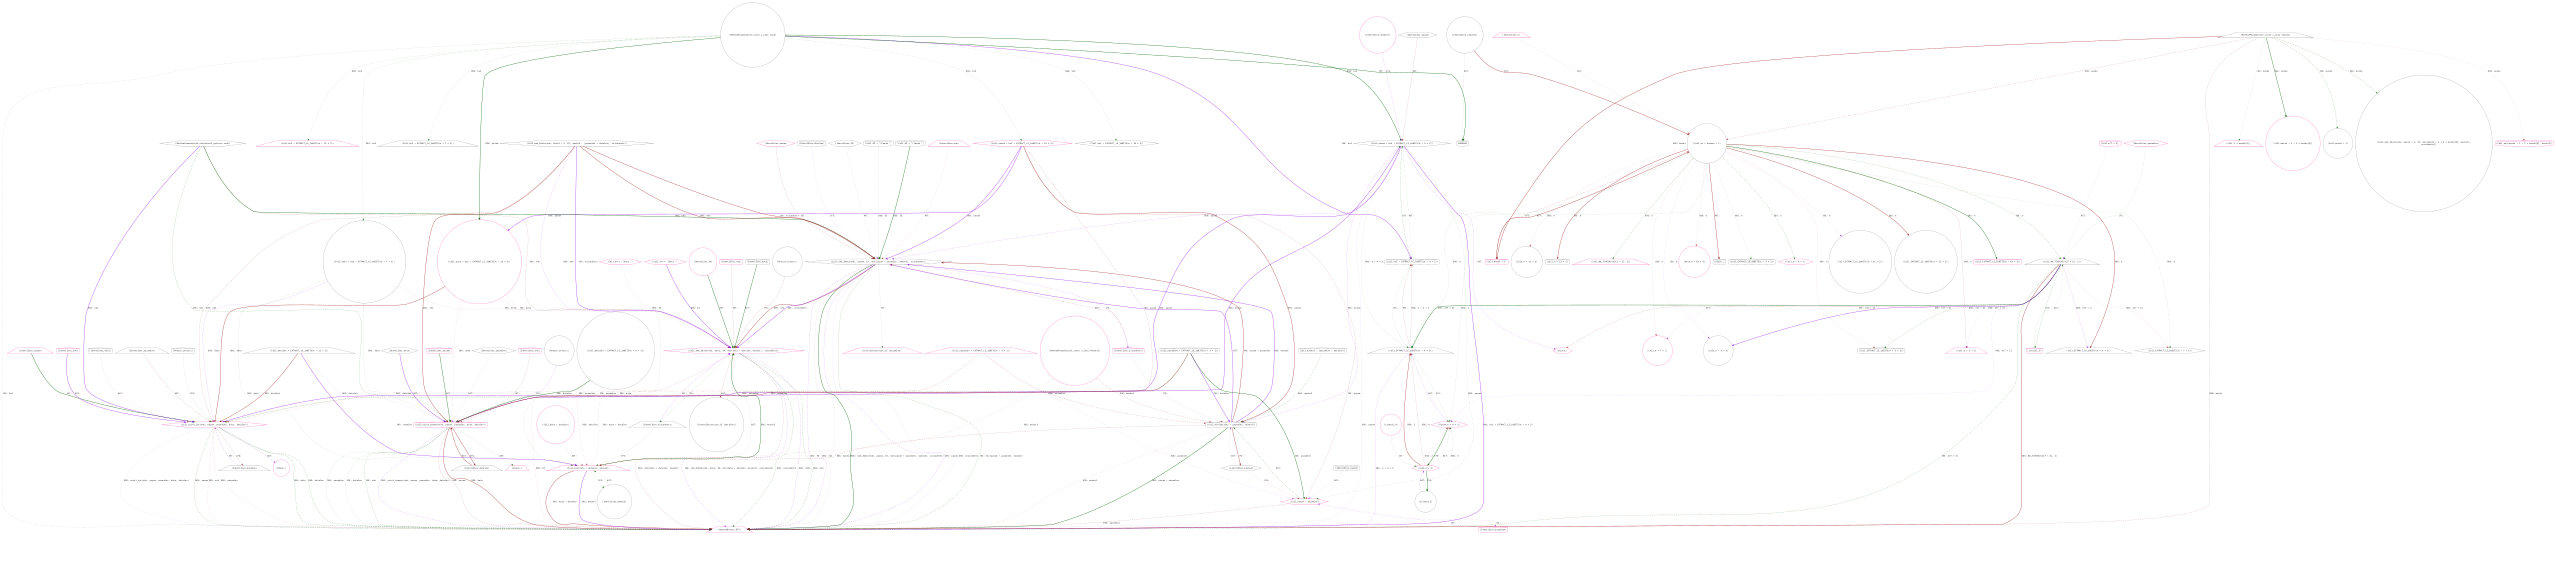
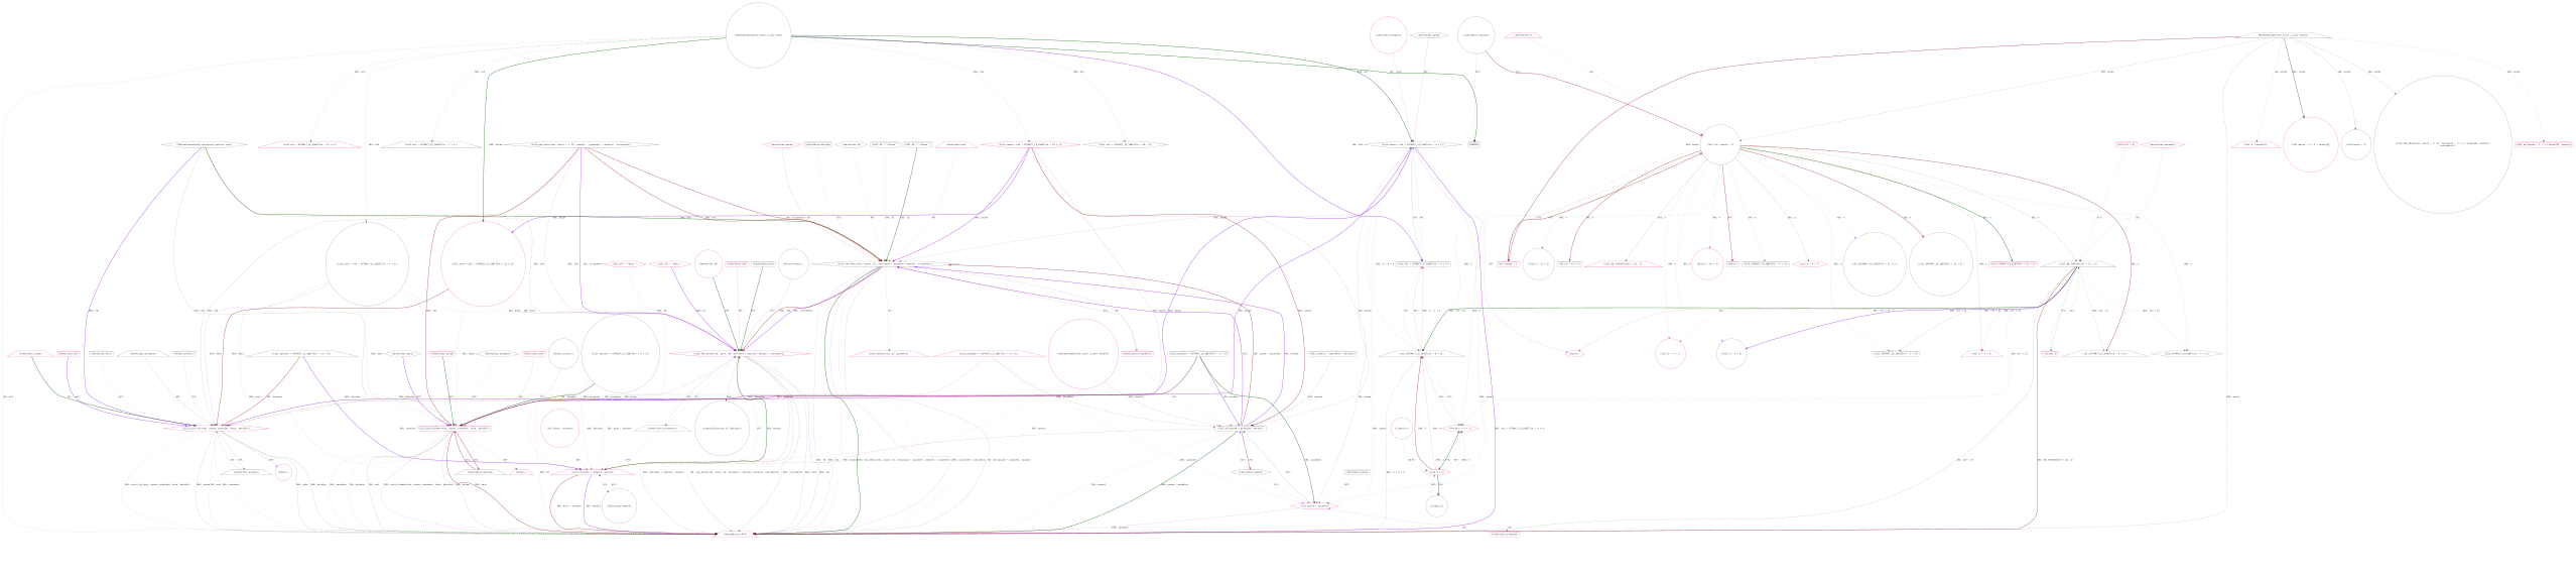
  digraph {
    fontname="IBM Plex Mono"
    node [color=gray40 fontname="IBM Plex Mono" shape=cylinder]
    edge [arrowhead=vee color=brown fontname="IBM Plex Mono" style=dotted]
    n1 [label="(Call,param = buf + EXTRACT_LE_16BITS(w + 4 * 2))" shape=hexagon]
    n2 [color=deeppink label="(Call,print_browse(ndo, param, paramlen, data, datalen))"]
    n3 [color=deeppink label="(Call,print_ipc(ndo, param, paramlen, data, datalen))" shape=hexagon]
    n4 [label="(Call,smb_fdata(ndo, param, f3, min(param + paramlen, maxbuf), unicodestr))" shape=hexagon]
-   n5 [label="(Call,min(options + paramlen, maxbuf))"]
+   n5 [label="(Call,min(param + paramlen, maxbuf))"]
    n6 [color=deeppink label="(Call,param + paramlen)" shape=hexagon]
    n7 [color=deeppink label="(MethodReturn,RET)" shape=trapezium]
    n8 [color=deeppink label="(Block,)" shape=hexagon]
    n9 [label="(Call,buf + EXTRACT_LE_16BITS(w + 4 * 2))"]
    n10 [color=deeppink label="(Block,)" shape=trapezium]
    n11 [label="(Identifier,datalen)" shape=trapezium]
    n12 [label="(Identifier,datalen)" shape=trapezium]
    n13 [color=deeppink label="(Block,)" shape=circle]
    n14 [color=deeppink label="(Call,smb_fdata(ndo, data, f4, min(data + datalen, maxbuf), unicodestr))" shape=hexagon]
    n15 [color=deeppink label="(ControlStructure,if (paramlen))" shape=trapezium]
    n16 [color=deeppink label="(Identifier,unicodestr)"]
    n17 [color=deeppink label="(Call,min(data + datalen, maxbuf))" shape=trapezium]
    n18 [label="(Identifier,maxbuf)" shape=hexagon]
    n19 [color=deeppink label="(Identifier,paramlen)"]
    n20 [label="(Call,EXTRACT_LE_16BITS(w + 4 * 2))" shape=trapezium]
    n21 [label="(MethodParameterIn,const u_char *buf)" shape=circle]
    n22 [color=deeppink label="(Call,param = buf + EXTRACT_LE_16BITS(w + 10 * 2))" shape=hexagon]
    n23 [label="(Call,buf + EXTRACT_LE_16BITS(w + 7 * 2))" shape=trapezium]
    n24 [label="(Call,buf + EXTRACT_LE_16BITS(w + 10 * 2))" shape=hexagon]
    n25 [color=deeppink label="(Call,data = buf + EXTRACT_LE_16BITS(w + 12 * 2))" shape=circle]
    n26 [label="(Call,data = buf + EXTRACT_LE_16BITS(w + 7 * 2))" shape=circle]
    n27 [color=deeppink label="(Call,buf + EXTRACT_LE_16BITS(w + 12 * 2))" shape=trapezium]
    1000100
    n29 [color=deeppink label="(Param,w + 4 * 2)" shape=hexagon]
    n30 [color=deeppink label="(Call,4 * 2)" shape=hexagon]
    n31 [label="(Call,ND_TCHECK2(w[7 * 2], 2))" shape=trapezium]
    n32 [color=deeppink label="(Literal,2)"]
    n33 [label="(Call,EXTRACT_LE_16BITS(w + 6 * 2))" shape=trapezium]
    n34 [label="(Call,EXTRACT_LE_16BITS(w + 3 * 2))"]
    n35 [color=deeppink label="(Call,w + 3 * 2)" shape=trapezium]
    n36 [color=deeppink label="(Call,w + 7 * 2)" shape=circle]
    n37 [label="(Call,w + 6 * 2)" shape=circle]
    n38 [label="(Call,EXTRACT_LE_16BITS(w + 7 * 2))" shape=hexagon]
-   n39 [label="(Call,*w = browse + 1)" shape=circle]
+   n39 [label="(Call,*w = words + 1)" shape=circle]
    n40 [label="(Call,EXTRACT_LE_16BITS(w + 9 * 2))"]
    n41 [color=deeppink label="(Call,w + 9 * 2)" shape=hexagon]
    n42 [label="(Call,EXTRACT_LE_16BITS(w + 11 * 2))" shape=circle]
    n43 [label="(Call,EXTRACT_LE_16BITS(w + 12 * 2))" shape=circle]
    n44 [color=deeppink label="(Call,EXTRACT_LE_16BITS(w + 10 * 2))"]
    n45 [color=deeppink label="(Call,words + 1)"]
    n46 [label="(Call,w + 11 * 2)" shape=circle]
    n47 [label="(Call,w + 12 * 2)"]
    n48 [color=deeppink label="(Call,ND_TCHECK2(w[12 * 2], 2))" shape=trapezium]
    n49 [color=deeppink label="(Data,w + 10 * 2)" shape=circle]
    n50 [label="(Block,)"]
    n51 [label="(MethodParameterIn,const u_char *words)" shape=trapezium]
    n52 [color=deeppink label="(Call,2 * words[0])" shape=trapezium]
    n53 [color=deeppink label="(Call,words + 1 + 2 * words[0])" shape=circle]
    n54 [label="(Call,words + 1)" shape=circle]
    n55 [label="(Call,smb_fdata(ndo, words + 1, f1, min(words + 1 + 2 * words[0], maxbuf),\n        unicodestr))" shape=circle]
    n56 [color=deeppink label="(Call,min(words + 1 + 2 * words[0], maxbuf))"]
    n57 [label="(Literal,2)" shape=circle]
    n58 [label="(Identifier,unicodestr)" shape=trapezium]
    n59 [label="(ControlStructure,if (datalen))" shape=circle]
    n60 [label="(Identifier,maxbuf)" shape=circle]
    n61 [color=deeppink label="(Call,f4 = \"|Data \")" shape=hexagon]
    n62 [color=deeppink label="(Identifier,ndo)" shape=trapezium]
    n63 [color=deeppink label="(Call,w[7 * 2])"]
    n64 [label="(Return,return;)" shape=circle]
    n65 [color=deeppink label="(Call,paramlen = EXTRACT_LE_16BITS(w + 9 * 2))" shape=trapezium]
    n66 [color=deeppink label="(Identifier,param)"]
    n67 [color=deeppink label="(Identifier,w)" shape=trapezium]
    n68 [color=deeppink label="(Identifier,param)" shape=hexagon]
    n69 [label="(Identifier,data)"]
    n70 [label="(Identifier,request)" shape=circle]
    n71 [label="(Identifier,param)" shape=hexagon]
    n72 [color=deeppink label="(MethodParameterIn,const u_char *maxbuf)" shape=circle]
    n73 [color=deeppink label="(Identifier,param)" shape=trapezium]
    n74 [label="(Identifier,datalen)"]
    n75 [label="(Call,paramlen = EXTRACT_LE_16BITS(w + 3 * 2))"]
    n76 [color=deeppink label="(Identifier,ndo)"]
    n77 [color=deeppink label="(Identifier,paramlen)" shape=hexagon]
    n78 [label="(Identifier,paramlen)" shape=hexagon]
    n79 [label="(Identifier,f3)" shape=hexagon]
    n80 [color=deeppink label="(Call,f4 = \"|Data \")" shape=hexagon]
    n81 [color=deeppink label="(Call,data + datalen)" shape=circle]
    n82 [label="(MethodParameterIn,netdissect_options *ndo)" shape=hexagon]
    n83 [color=deeppink label="(Identifier,f4)" shape=circle]
    n84 [label="(Call,datalen = EXTRACT_LE_16BITS(w + 6 * 2))" shape=circle]
    n85 [color=deeppink label="(Identifier,ndo)"]
    n86 [label="(Call,maxbuf - (paramlen + datalen))"]
    n87 [label="(Identifier,data)"]
    n88 [label="(Call,datalen = EXTRACT_LE_16BITS(w + 11 * 2))" shape=trapezium]
    n89 [label="(Call,f3 = \"|Param \")"]
    n90 [color=deeppink label="(Literal,4)" shape=circle]
    n91 [label="(Identifier,paramlen)" shape=trapezium]
    n92 [label="(Return,return;)" shape=circle]
    n93 [label="(Call,f3 = \"|Param \")"]
    n94 [label="(Return,return;)"]
    n95 [label="(Identifier,param)"]
    n96 [color=deeppink label="(Identifier,datalen)" shape=circle]
    n97 [color=deeppink label="(Identifier,ndo)"]
    n98 [label="(Call,smb_fdata(ndo, data1 + 2, f2, maxbuf - (paramlen + datalen), unicodestr))" shape=hexagon]
    n99 [label="(Identifier,data)" shape=hexagon]
    n1 -> n2 [color=purple label="DDG: param" style=bold]
    n1 -> n3 [arrowhead=normal color=purple label="DDG: param" style=bold]
    n1 -> n4 [arrowhead=normal color=purple label="DDG: param" style=dashed]
    n1 -> n5 [color=purple label="DDG: param" style=dashed]
    n1 -> n6 [arrowhead=normal color=darkgreen label="DDG: param"]
    n1 -> n7 [arrowhead=normal color=purple label="DDG: buf + EXTRACT_LE_16BITS(w + 4 * 2)" style=bold]
    n1 -> n7 [arrowhead=normal color=purple label="DDG: param"]
    n1 -> n8 [arrowhead=normal color=purple label="AST: " style=dashed]
    n1 -> n9 [color=darkgreen label="CFG: " style=dashed]
    n2 -> n7 [label="DDG: data" style=bold]
    n2 -> n7 [arrowhead=normal color=darkgreen label="DDG: paramlen"]
    n2 -> n7 [color=darkgreen label="DDG: datalen"]
    n2 -> n7 [color=darkgreen label="DDG: ndo" style=dashed]
    n2 -> n7 [color=purple label="DDG: print_browse(ndo, param, paramlen, data, datalen)" style=dashed]
    n2 -> n7 [arrowhead=normal label="DDG: param" style=dashed]
    n2 -> n10 [arrowhead=normal color=darkgreen label="AST: "]
    n2 -> n11 [arrowhead=normal label="CFG: " style=bold]
    n3 -> n7 [label="DDG: ndo"]
    n3 -> n7 [arrowhead=normal label="DDG: paramlen"]
    n3 -> n7 [color=darkgreen label="DDG: data" style=dashed]
    n3 -> n7 [color=darkgreen label="DDG: datalen" style=dashed]
    n3 -> n7 [color=purple label="DDG: print_ipc(ndo, param, paramlen, data, datalen)"]
    n3 -> n7 [color=darkgreen label="DDG: param" style=dashed]
    n3 -> n12 [label="CFG: " style=dashed]
    n3 -> n13 [color=purple label="AST: " style=dashed]
    n4 -> n7 [color=darkgreen label="DDG: smb_fdata(ndo, param, f3, min(param + paramlen, maxbuf), unicodestr)" style=bold]
    n4 -> n7 [arrowhead=normal color=purple label="DDG: param" style=dashed]
    n4 -> n7 [color=purple label="DDG: unicodestr"]
    n4 -> n7 [color=darkgreen label="DDG: min(param + paramlen, maxbuf)" style=dashed]
    n4 -> n7 [color=purple label="DDG: f3" style=dashed]
    n4 -> n7 [arrowhead=normal label="DDG: ndo"]
    n4 -> n14 [arrowhead=normal label="DDG: ndo" style=bold]
    n4 -> n14 [arrowhead=normal color=purple label="DDG: unicodestr" style=bold]
    n4 -> n15 [arrowhead=normal color=darkgreen label="AST: "]
    n4 -> n16 [color=purple label="CFG: " style=dashed]
    n5 -> n4 [arrowhead=normal color=purple label="AST: " style=bold]
    n5 -> n4 [label="DDG: param + paramlen" style=bold]
    n5 -> n4 [arrowhead=normal color=purple label="DDG: maxbuf" style=bold]
    n5 -> n7 [color=darkgreen label="DDG: param + paramlen" style=bold]
    n5 -> n7 [label="DDG: maxbuf"]
    n5 -> n17 [label="DDG: maxbuf" style=dashed]
    n5 -> n18 [arrowhead=normal label="CFG: " style=bold]
    n6 -> n5 [arrowhead=normal color=darkgreen label="AST: " style=dashed]
    n6 -> n7 [arrowhead=normal label="DDG: paramlen" style=dashed]
    n6 -> n19 [arrowhead=normal color=purple label="CFG: "]
    n9 -> n1 [color=darkgreen label="AST: "]
    n9 -> n20 [arrowhead=normal color=darkgreen label="CFG: "]
    n11 -> n2 [label="AST: " style=bold]
    n12 -> n3 [color=purple label="AST: " style=dashed]
    n14 -> n7 [label="DDG: f4"]
    n14 -> n7 [color=purple label="DDG: data" style=dashed]
    n14 -> n7 [color=darkgreen label="DDG: ndo" style=dashed]
    n14 -> n7 [arrowhead=normal label="DDG: min(data + datalen, maxbuf)" style=dashed]
    n14 -> n7 [arrowhead=normal color=purple label="DDG: smb_fdata(ndo, data, f4, min(data + datalen, maxbuf), unicodestr)" style=dashed]
    n14 -> n7 [arrowhead=normal color=darkgreen label="DDG: unicodestr" style=dashed]
    n14 -> n58 [color=darkgreen label="CFG: "]
    n14 -> n59 [arrowhead=normal label="AST: " style=dashed]
    n16 -> n4 [label="AST: " style=dashed]
    n16 -> n5 [arrowhead=normal label="CFG: "]
    n17 -> n7 [arrowhead=normal label="DDG: data + datalen" style=bold]
    n17 -> n7 [arrowhead=normal color=purple label="DDG: maxbuf" style=bold]
    n17 -> n14 [label="AST: "]
    n17 -> n14 [color=purple label="DDG: data + datalen"]
    n17 -> n14 [arrowhead=normal color=darkgreen label="DDG: maxbuf" style=bold]
    n17 -> n60 [color=darkgreen label="CFG: "]
    n18 -> n5 [arrowhead=normal color=purple label="AST: "]
    n18 -> n6 [label="CFG: "]
    n19 -> n6 [color=purple label="AST: "]
    n20 -> n1 [color=darkgreen label="DDG: w + 4 * 2"]
    n20 -> n7 [arrowhead=normal color=purple label="DDG: w + 4 * 2" style=dashed]
    n20 -> n9 [label="AST: " style=dashed]
    n20 -> n9 [label="DDG: w + 4 * 2" style=dashed]
    n20 -> n29 [arrowhead=normal color=darkgreen label="CFG: "]
    n21 -> n1 [arrowhead=normal color=darkgreen label="DDG: buf" style=bold]
    n21 -> n7 [arrowhead=normal color=darkgreen label="DDG: buf"]
    n21 -> n9 [color=purple label="DDG: buf" style=bold]
    n21 -> n22 [arrowhead=normal color=darkgreen label="DDG: buf"]
    n21 -> n23 [arrowhead=normal color=darkgreen label="DDG: buf"]
    n21 -> n24 [color=darkgreen label="DDG: buf"]
    n21 -> n25 [color=darkgreen label="DDG: param" style=bold]
    n21 -> n26 [arrowhead=normal color=darkgreen label="DDG: buf"]
    n21 -> n27 [arrowhead=normal color=darkgreen label="DDG: buf"]
    n21 -> 1000100 [color=darkgreen label="AST: " style=bold]
    n22 -> n2 [label="DDG: param" style=dashed]
    n22 -> n4 [color=purple label="DDG: param" style=bold]
    n22 -> n5 [arrowhead=normal label="DDG: param" style=bold]
    n22 -> n6 [label="DDG: param" style=dashed]
    n22 -> n25 [arrowhead=normal color=purple label="DDG: param" style=bold]
    n25 -> n2 [label="DDG: data"]
    n25 -> n3 [arrowhead=normal label="DDG: data" style=bold]
    n25 -> n14 [color=purple label="DDG: data"]
    n25 -> n17 [color=darkgreen label="DDG: data"]
    n26 -> n2 [arrowhead=normal color=darkgreen label="DDG: data"]
    n26 -> n3 [color=purple label="DDG: data" style=dashed]
    n26 -> n14 [label="DDG: data"]
    n26 -> n17 [color=darkgreen label="DDG: data"]
    n29 -> n20 [arrowhead=normal color=purple label="AST: " style=dashed]
    n29 -> n30 [arrowhead=normal color=darkgreen label="CFG: " style=bold]
    n30 -> n20 [label="DDG: 4" style=dashed]
    n30 -> n20 [label="DDG: 2" style=bold]
    n30 -> n29 [label="AST: "]
    n30 -> n29 [color=darkgreen label="DDG: 4"]
    n30 -> n29 [arrowhead=normal label="DDG: 2"]
    n30 -> n57 [color=darkgreen label="CFG: " style=bold]
    n31 -> n7 [label="DDG: ND_TCHECK2(w[7 * 2], 2)" style=bold]
    n31 -> n7 [arrowhead=normal color=darkgreen label="DDG: w[7 * 2]" style=dashed]
    n31 -> n8 [label="AST: " style=dashed]
    n31 -> n20 [arrowhead=normal color=darkgreen label="DDG: w[7 * 2]" style=bold]
    n31 -> n29 [color=purple label="DDG: w[7 * 2]"]
    n31 -> n32 [arrowhead=normal color=darkgreen label="CFG: " style=dashed]
    n31 -> n33 [color=purple label="DDG: w[7 * 2]" style=dashed]
    n31 -> n34 [arrowhead=normal color=darkgreen label="DDG: w[7 * 2]" style=dashed]
    n31 -> n35 [color=purple label="DDG: w[7 * 2]"]
    n31 -> n36 [color=purple label="DDG: w[7 * 2]"]
    n31 -> n37 [arrowhead=normal color=purple label="DDG: w[7 * 2]" style=bold]
    n31 -> n38 [label="DDG: w[7 * 2]"]
    n32 -> n31 [arrowhead=normal color=darkgreen label="AST: "]
    n39 -> n20 [arrowhead=normal color=darkgreen label="DDG: w"]
    n39 -> n29 [arrowhead=normal color=darkgreen label="DDG: w"]
    n39 -> n31 [color=darkgreen label="DDG: w" style=dashed]
    n39 -> n33 [arrowhead=normal label="DDG: w" style=bold]
    n39 -> n34 [label="DDG: w"]
    n39 -> n35 [arrowhead=normal label="DDG: w" style=dashed]
    n39 -> n36 [arrowhead=normal label="DDG: w"]
    n39 -> n37 [arrowhead=normal color=purple label="DDG: w"]
    n39 -> n38 [color=darkgreen label="DDG: w"]
    n39 -> n40 [color=darkgreen label="DDG: w"]
    n39 -> n41 [color=darkgreen label="DDG: w" style=dashed]
    n39 -> n42 [arrowhead=normal color=purple label="DDG: w"]
    n39 -> n43 [arrowhead=normal label="DDG: w" style=bold]
    n39 -> n44 [arrowhead=normal color=darkgreen label="DDG: w" style=bold]
    n39 -> n45 [arrowhead=normal label="CFG: " style=dashed]
    n39 -> n46 [label="DDG: w"]
    n39 -> n47 [arrowhead=normal label="DDG: w" style=bold]
    n39 -> n48 [arrowhead=normal color=darkgreen label="DDG: w" style=dashed]
    n39 -> n49 [arrowhead=normal label="DDG: w"]
    n39 -> n50 [label="AST: " style=bold]
    n45 -> n39 [label="AST: " style=bold]
    n51 -> n7 [arrowhead=normal label="DDG: words" style=dashed]
    n51 -> n39 [arrowhead=normal label="DDG: words" style=dashed]
    n51 -> n45 [label="DDG: words" style=bold]
    n51 -> n52 [arrowhead=normal color=darkgreen label="DDG: words"]
    n51 -> n53 [color=darkgreen label="DDG: words" style=bold]
    n51 -> n54 [color=darkgreen label="DDG: words" style=dashed]
    n51 -> n55 [color=darkgreen label="DDG: words" style=dashed]
    n51 -> n56 [arrowhead=normal label="DDG: words"]
    n57 -> n30 [arrowhead=normal color=purple label="AST: " style=dashed]
    n58 -> n14 [arrowhead=normal color=purple label="AST: " style=dashed]
    n58 -> n17 [color=darkgreen label="CFG: "]
    n60 -> n17 [arrowhead=normal color=darkgreen label="AST: "]
    n61 -> n14 [label="DDG: f4"]
    n62 -> n4 [label="AST: "]
    n63 -> n31 [arrowhead=normal color=purple label="AST: "]
    n64 -> n2 [arrowhead=normal color=purple label="CFG: " style=dashed]
    n65 -> n2 [arrowhead=normal label="DDG: paramlen"]
    n65 -> n3 [arrowhead=normal label="DDG: paramlen"]
    n65 -> n5 [arrowhead=normal label="DDG: paramlen" style=dashed]
    n65 -> n6 [color=purple label="DDG: paramlen"]
    n66 -> n2 [color=darkgreen label="AST: " style=bold]
    n67 -> n39 [label="AST: "]
    n68 -> n4 [label="AST: " style=dashed]
    n69 -> n3 [arrowhead=normal label="AST: "]
    n70 -> 1000100 [color=darkgreen label="AST: "]
    n70 -> n39 [arrowhead=normal label="CFG: " style=bold]
    n71 -> n1 [label="AST: " style=dashed]
    n72 -> n5 [arrowhead=normal label="DDG: maxbuf" style=dashed]
    n72 -> n17 [arrowhead=normal label="DDG: maxbuf"]
    n73 -> n3 [color=darkgreen label="AST: " style=bold]
    n74 -> n4 [color=purple label="CFG: "]
    n75 -> n2 [label="DDG: paramlen" style=bold]
    n75 -> n3 [color=darkgreen label="DDG: paramlen" style=dashed]
    n75 -> n5 [arrowhead=normal color=purple label="DDG: datalen" style=bold]
    n75 -> n6 [arrowhead=normal color=darkgreen label="DDG: paramlen" style=bold]
    n76 -> n3 [color=purple label="AST: " style=bold]
    n77 -> n31 [color=darkgreen label="CFG: "]
    n78 -> n2 [color=purple label="AST: "]
    n79 -> n4 [color=purple label="AST: "]
    n80 -> n14 [arrowhead=normal color=purple label="DDG: f4" style=bold]
    n81 -> n17 [label="AST: "]
    n82 -> n2 [color=darkgreen label="DDG: ndo" style=dashed]
    n82 -> n3 [arrowhead=normal color=purple label="DDG: ndo" style=bold]
    n82 -> n4 [color=darkgreen label="DDG: ndo" style=bold]
    n82 -> n14 [label="DDG: ndo" style=dashed]
    n83 -> n14 [arrowhead=normal color=darkgreen label="AST: " style=bold]
    n84 -> n2 [arrowhead=normal color=darkgreen label="DDG: datalen" style=bold]
    n84 -> n3 [label="DDG: datalen"]
    n84 -> n17 [label="DDG: datalen"]
    n85 -> n14 [label="AST: " style=dashed]
    n86 -> n5 [color=darkgreen label="DDG: maxbuf" style=dashed]
    n87 -> n14 [color=darkgreen label="AST: " style=bold]
    n88 -> n2 [arrowhead=normal color=purple label="DDG: datalen"]
    n88 -> n3 [label="DDG: datalen" style=bold]
    n88 -> n17 [color=purple label="DDG: datalen" style=bold]
    n89 -> n4 [color=darkgreen label="DDG: f3"]
-   n90 -> n30 [arrowhead=normal color=darkgreen label="AST: "]
+   n90 -> n30 [arrowhead=normal color=darkgreen label="BITS: "]
    n91 -> n3 [label="AST: " style=dashed]
    n92 -> n14 [arrowhead=normal label="CFG: " style=dashed]
    n93 -> n4 [color=darkgreen label="DDG: f3" style=bold]
    n94 -> n3 [color=darkgreen label="CFG: "]
    n95 -> n6 [arrowhead=normal color=purple label="AST: "]
    n96 -> n1 [arrowhead=normal color=purple label="CFG: " style=dashed]
    n97 -> n2 [label="AST: " style=dashed]
    n98 -> n2 [arrowhead=normal label="DDG: ndo" style=bold]
    n98 -> n3 [label="DDG: ndo" style=dashed]
    n98 -> n4 [label="DDG: ndo" style=bold]
    n98 -> n4 [arrowhead=normal label="DDG: unicodestr" style=bold]
    n98 -> n14 [arrowhead=normal color=purple label="DDG: ndo" style=dashed]
    n98 -> n14 [arrowhead=normal color=purple label="DDG: unicodestr" style=bold]
    n99 -> n2 [arrowhead=normal color=purple label="AST: " style=bold]
  }
